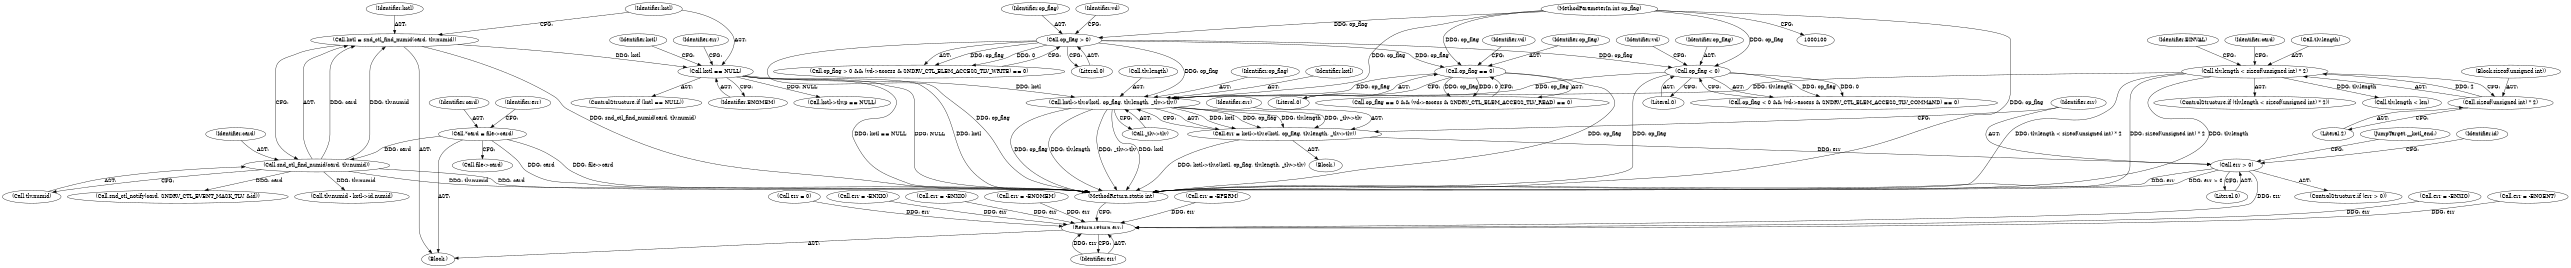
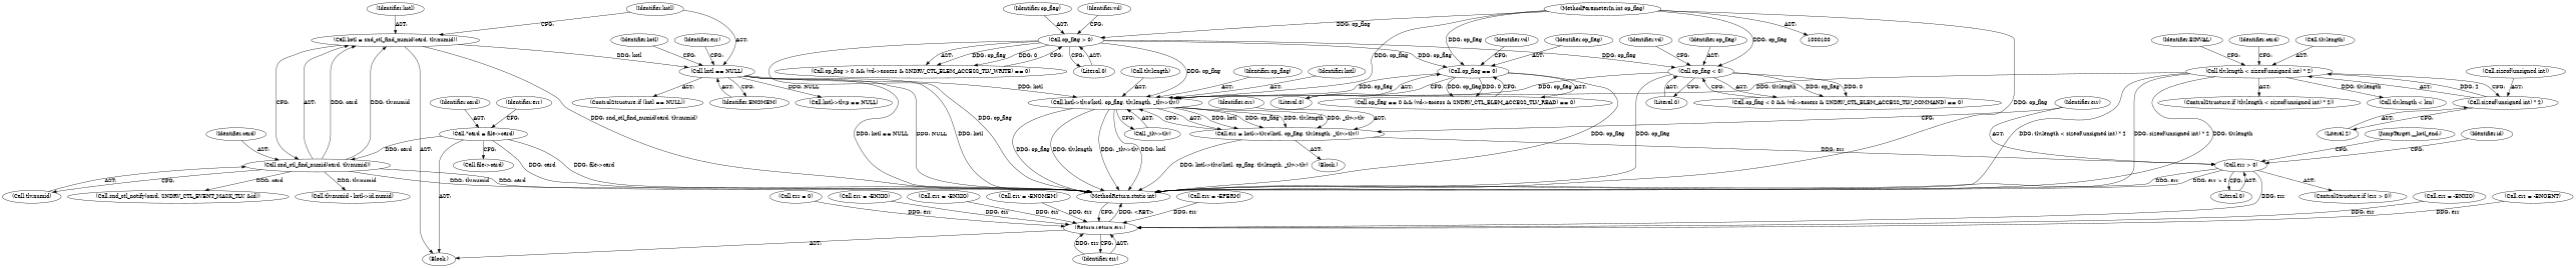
  digraph {
    n1 [label="(Call,kctl->tlv.c(kctl, op_flag, tlv.length, _tlv->tlv))"]
    n2 [label="(Call,err = kctl->tlv.c(kctl, op_flag, tlv.length, _tlv->tlv))"]
    n3 [label="(Call,_tlv->tlv)"]
    n4 [label="(MethodReturn,static int)"]
    n5 [label="(Call,err > 0)"]
    n6 [label="(Block,)"]
    n7 [label="(Return,return err;)"]
    n8 [label="(Call,kctl == NULL)"]
    n9 [label="(ControlStructure,if (kctl == NULL))"]
    n10 [label="(Identifier,ENOMEM)"]
    n11 [label="(Call,kctl->tlv.p == NULL)"]
    n12 [label="(Call,kctl = snd_ctl_find_numid(card, tlv.numid))"]
    n13 [label="(Call,snd_ctl_find_numid(card, tlv.numid))"]
    n14 [label="(Block,)"]
    n15 [label="(Call,tlv.numid)"]
    n16 [label="(Call,snd_ctl_notify(card, SNDRV_CTL_EVENT_MASK_TLV, &id))"]
    n17 [label="(Call,tlv.numid - kctl->id.numid)"]
    n18 [label="(Call,*card = file->card)"]
    n19 [label="(Call,file->card)"]
    n20 [label="(Call,op_flag > 0)"]
    n21 [label="(Call,op_flag < 0)"]
    n22 [label="(Literal,0)"]
    n23 [label="(Call,op_flag > 0 && (vd->access & SNDRV_CTL_ELEM_ACCESS_TLV_WRITE) == 0)"]
    n24 [label="(Call,op_flag == 0)"]
    n25 [label="(Call,op_flag < 0 && (vd->access & SNDRV_CTL_ELEM_ACCESS_TLV_COMMAND) == 0)"]
    n26 [label="(Literal,0)"]
    n27 [label="(Literal,0)"]
    n28 [label="(Call,op_flag == 0 && (vd->access & SNDRV_CTL_ELEM_ACCESS_TLV_READ) == 0)"]
    n29 [label="(MethodParameterIn,int op_flag)"]
    1000100
    n31 [label="(Call,tlv.length < sizeof(unsigned int) * 2)"]
    n32 [label="(Call,sizeof(unsigned int) * 2)"]
    n33 [label="(ControlStructure,if (tlv.length < sizeof(unsigned int) * 2))"]
    n34 [label="(Call,tlv.length < len)"]
    n35 [label="(Literal,2)"]
    n36 [label="(ControlStructure,if (err > 0))"]
    n37 [label="(Literal,0)"]
    n38 [label="(Identifier,err)"]
    n39 [label="(Identifier,err)"]
    n40 [label="(Call,tlv.length)"]
    n41 [label="(Identifier,vd)"]
    n42 [label="(Identifier,card)"]
    n43 [label="(Identifier,kctl)"]
    n44 [label="(Identifier,kctl)"]
    n45 [label="(Identifier,vd)"]
    n46 [label="(Identifier,err)"]
    n47 [label="(Identifier,op_flag)"]
    n48 [label="(Identifier,err)"]
    n49 [label="(Identifier,op_flag)"]
    n50 [label="(Identifier,card)"]
    n51 [label="(Call,err = -EPERM)"]
    n52 [label="(Call,tlv.length)"]
    n53 [label="(Identifier,id)"]
    n54 [label="(Identifier,kctl)"]
    n55 [label="(Identifier,kctl)"]
    n56 [label="(Identifier,op_flag)"]
    n57 [label="(JumpTarget,__kctl_end:)"]
    n58 [label="(Call,err = -ENXIO)"]
    n59 [label="(Call,err = -ENOENT)"]
    n60 [label="(Call,err = 0)"]
    n61 [label="(Identifier,op_flag)"]
    n62 [label="(Identifier,vd)"]
    n63 [label="(Call,err = -ENXIO)"]
    n64 [label="(Identifier,EINVAL)"]
    n65 [label="(Call,err = -ENXIO)"]
-   n66 [label="(Block,sizeof(unsigned int))"]
+   n66 [label="(Call,sizeof(unsigned int))"]
    n67 [label="(Identifier,err)"]
    n68 [label="(Call,err = -ENOMEM)"]
    n69 [label="(Identifier,card)"]
    n1 -> n2 [label="AST: "]
    n1 -> n2 [label="DDG: kctl"]
    n1 -> n2 [label="DDG: op_flag"]
    n1 -> n2 [label="DDG: tlv.length"]
    n1 -> n2 [label="DDG: _tlv->tlv"]
    n1 -> n3 [label="CFG: "]
    n1 -> n4 [label="DDG: tlv.length"]
    n1 -> n4 [label="DDG: _tlv->tlv"]
    n1 -> n4 [label="DDG: kctl"]
    n1 -> n4 [label="DDG: op_flag"]
    n2 -> n1 [label="CFG: "]
    n2 -> n4 [label="DDG: kctl->tlv.c(kctl, op_flag, tlv.length, _tlv->tlv)"]
    n2 -> n5 [label="DDG: err"]
    n2 -> n6 [label="AST: "]
    n3 -> n1 [label="AST: "]
    n4 -> n7 [label="CFG: "]
    n5 -> n4 [label="DDG: err"]
    n5 -> n4 [label="DDG: err > 0"]
    n5 -> n7 [label="DDG: err"]
    n5 -> n36 [label="AST: "]
    n5 -> n37 [label="CFG: "]
+   n7 -> n4 [label="DDG: <RET>"]
    n7 -> n14 [label="AST: "]
    n7 -> n38 [label="CFG: "]
    n8 -> n1 [label="DDG: kctl"]
    n8 -> n4 [label="DDG: kctl"]
    n8 -> n4 [label="DDG: kctl == NULL"]
    n8 -> n4 [label="DDG: NULL"]
    n8 -> n9 [label="AST: "]
    n8 -> n10 [label="CFG: "]
    n8 -> n11 [label="DDG: NULL"]
    n10 -> n8 [label="AST: "]
    n12 -> n4 [label="DDG: snd_ctl_find_numid(card, tlv.numid)"]
    n12 -> n8 [label="DDG: kctl"]
    n12 -> n13 [label="CFG: "]
    n12 -> n14 [label="AST: "]
    n13 -> n4 [label="DDG: card"]
    n13 -> n4 [label="DDG: tlv.numid"]
    n13 -> n12 [label="AST: "]
    n13 -> n12 [label="DDG: card"]
    n13 -> n12 [label="DDG: tlv.numid"]
    n13 -> n15 [label="CFG: "]
    n13 -> n16 [label="DDG: card"]
    n13 -> n17 [label="DDG: tlv.numid"]
    n15 -> n13 [label="AST: "]
    n18 -> n4 [label="DDG: file->card"]
    n18 -> n4 [label="DDG: card"]
    n18 -> n13 [label="DDG: card"]
    n18 -> n14 [label="AST: "]
    n18 -> n19 [label="CFG: "]
    n20 -> n1 [label="DDG: op_flag"]
    n20 -> n4 [label="DDG: op_flag"]
    n20 -> n21 [label="DDG: op_flag"]
    n20 -> n22 [label="CFG: "]
    n20 -> n23 [label="AST: "]
    n20 -> n23 [label="DDG: op_flag"]
    n20 -> n23 [label="DDG: 0"]
    n20 -> n24 [label="DDG: op_flag"]
    n21 -> n1 [label="DDG: op_flag"]
    n21 -> n4 [label="DDG: op_flag"]
    n21 -> n25 [label="AST: "]
    n21 -> n25 [label="DDG: op_flag"]
    n21 -> n25 [label="DDG: 0"]
    n21 -> n26 [label="CFG: "]
    n22 -> n20 [label="AST: "]
    n23 -> n20 [label="CFG: "]
    n24 -> n1 [label="DDG: op_flag"]
    n24 -> n4 [label="DDG: op_flag"]
    n24 -> n27 [label="CFG: "]
    n24 -> n28 [label="AST: "]
    n24 -> n28 [label="DDG: op_flag"]
    n24 -> n28 [label="DDG: 0"]
    n25 -> n21 [label="CFG: "]
    n26 -> n21 [label="AST: "]
    n27 -> n24 [label="AST: "]
    n28 -> n24 [label="CFG: "]
    n29 -> n1 [label="DDG: op_flag"]
    n29 -> n4 [label="DDG: op_flag"]
    n29 -> n20 [label="DDG: op_flag"]
    n29 -> n21 [label="DDG: op_flag"]
    n29 -> n24 [label="DDG: op_flag"]
-   n29 -> 1000100 [label="CFG: "]
+   n29 -> 1000100 [label="AST: "]
    n31 -> n1 [label="DDG: tlv.length"]
    n31 -> n4 [label="DDG: tlv.length < sizeof(unsigned int) * 2"]
    n31 -> n4 [label="DDG: sizeof(unsigned int) * 2"]
    n31 -> n4 [label="DDG: tlv.length"]
    n31 -> n32 [label="CFG: "]
    n31 -> n33 [label="AST: "]
    n31 -> n34 [label="DDG: tlv.length"]
    n32 -> n31 [label="AST: "]
    n32 -> n31 [label="DDG: 2"]
    n32 -> n35 [label="CFG: "]
    n35 -> n32 [label="AST: "]
    n37 -> n5 [label="AST: "]
    n38 -> n7 [label="AST: "]
    n38 -> n7 [label="DDG: err"]
    n39 -> n2 [label="AST: "]
    n40 -> n1 [label="AST: "]
    n41 -> n20 [label="CFG: "]
    n42 -> n13 [label="AST: "]
    n43 -> n12 [label="AST: "]
    n44 -> n8 [label="CFG: "]
    n45 -> n24 [label="CFG: "]
    n46 -> n2 [label="CFG: "]
    n46 -> n5 [label="AST: "]
    n47 -> n24 [label="AST: "]
    n48 -> n8 [label="CFG: "]
    n49 -> n1 [label="AST: "]
    n50 -> n18 [label="AST: "]
    n51 -> n7 [label="DDG: err"]
    n52 -> n31 [label="AST: "]
    n53 -> n5 [label="CFG: "]
    n54 -> n8 [label="AST: "]
    n54 -> n12 [label="CFG: "]
    n55 -> n1 [label="AST: "]
    n56 -> n21 [label="AST: "]
    n57 -> n5 [label="CFG: "]
    n58 -> n7 [label="DDG: err"]
    n59 -> n7 [label="DDG: err"]
    n60 -> n7 [label="DDG: err"]
    n61 -> n20 [label="AST: "]
    n62 -> n21 [label="CFG: "]
    n63 -> n7 [label="DDG: err"]
    n64 -> n31 [label="CFG: "]
    n65 -> n7 [label="DDG: err"]
    n66 -> n32 [label="AST: "]
    n67 -> n18 [label="CFG: "]
    n68 -> n7 [label="DDG: err"]
    n69 -> n31 [label="CFG: "]
  }
